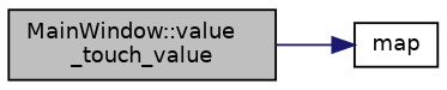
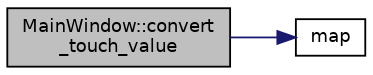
  digraph {
    rankdir=LR
    node [color=black fontname=Helvetica fontsize=10 shape=record style=filled]
-   n1 [fillcolor=grey75 fontcolor=black height=0.2 label="MainWindow::value\l_touch_value" width=0.4]
+   n1 [fillcolor=grey75 fontcolor=black height=0.2 label="MainWindow::convert\l_touch_value" width=0.4]
    n2 [fillcolor=white height=0.2 label=map width=0.4]
    n1 -> n2 [color=midnightblue fontname=Helvetica fontsize=10 labelfontname=Helvetica labelfontsize=10 style=solid]
  }
